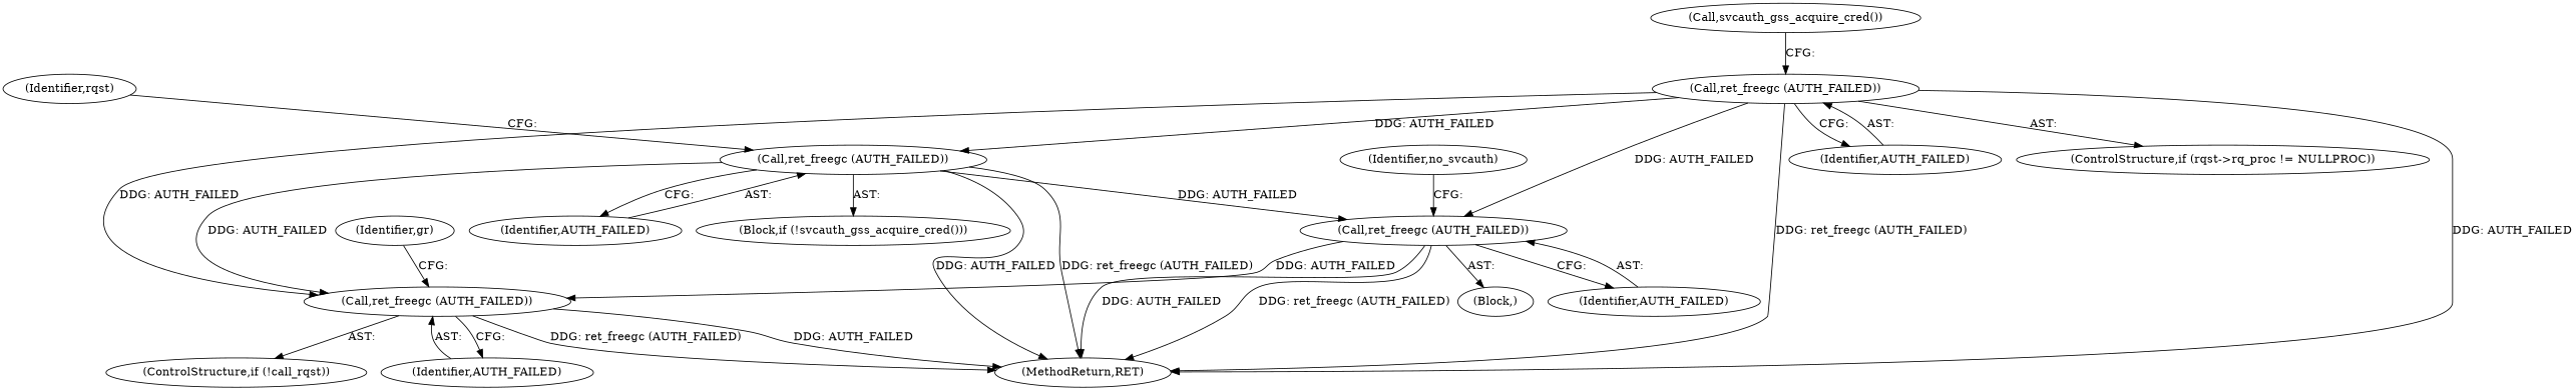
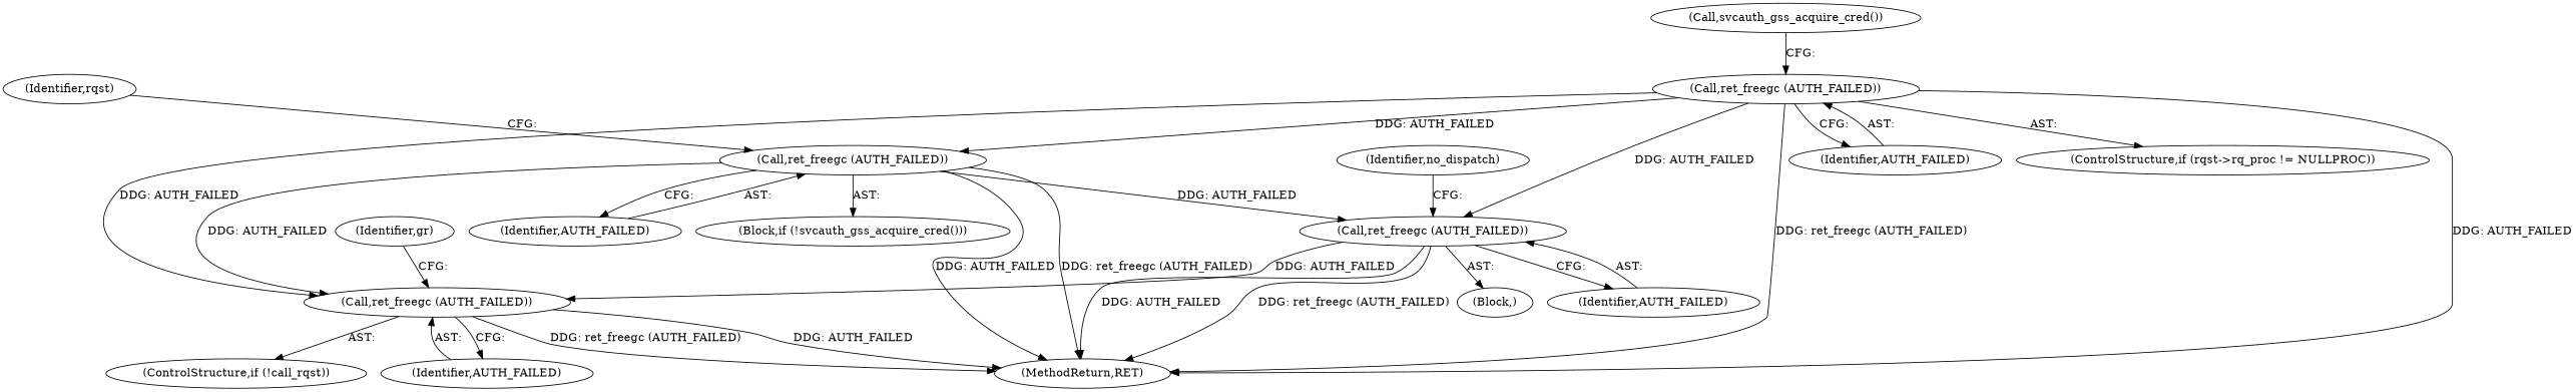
  digraph {
    n1 [label="(Call,ret_freegc (AUTH_FAILED))"]
    n2 [label="(MethodReturn,RET)"]
    n3 [label="(ControlStructure,if (!call_rqst))"]
    n4 [label="(Identifier,AUTH_FAILED)"]
    n5 [label="(Call,ret_freegc (AUTH_FAILED))"]
    n6 [label="(Call,ret_freegc (AUTH_FAILED))"]
    n7 [label="(Identifier,AUTH_FAILED)"]
    n8 [label="(Block,if (!svcauth_gss_acquire_cred()))"]
    n9 [label="(Identifier,AUTH_FAILED)"]
    n10 [label="(Block,)"]
    n11 [label="(Call,ret_freegc (AUTH_FAILED))"]
    n12 [label="(Identifier,AUTH_FAILED)"]
    n13 [label="(ControlStructure,if (rqst->rq_proc != NULLPROC))"]
-   n14 [label="(Identifier,no_svcauth)"]
+   n14 [label="(Identifier,no_dispatch)"]
    n15 [label="(Identifier,rqst)"]
    n16 [label="(Identifier,gr)"]
    n17 [label="(Call,svcauth_gss_acquire_cred())"]
    n1 -> n2 [label="DDG: AUTH_FAILED"]
    n1 -> n2 [label="DDG: ret_freegc (AUTH_FAILED)"]
    n1 -> n3 [label="AST: "]
    n1 -> n4 [label="CFG: "]
    n4 -> n1 [label="AST: "]
    n5 -> n1 [label="DDG: AUTH_FAILED"]
    n5 -> n2 [label="DDG: ret_freegc (AUTH_FAILED)"]
    n5 -> n2 [label="DDG: AUTH_FAILED"]
    n5 -> n6 [label="DDG: AUTH_FAILED"]
    n5 -> n7 [label="CFG: "]
    n5 -> n8 [label="AST: "]
    n6 -> n1 [label="DDG: AUTH_FAILED"]
    n6 -> n2 [label="DDG: ret_freegc (AUTH_FAILED)"]
    n6 -> n2 [label="DDG: AUTH_FAILED"]
    n6 -> n9 [label="CFG: "]
    n6 -> n10 [label="AST: "]
    n7 -> n5 [label="AST: "]
    n9 -> n6 [label="AST: "]
    n11 -> n1 [label="DDG: AUTH_FAILED"]
    n11 -> n2 [label="DDG: ret_freegc (AUTH_FAILED)"]
    n11 -> n2 [label="DDG: AUTH_FAILED"]
    n11 -> n5 [label="DDG: AUTH_FAILED"]
    n11 -> n6 [label="DDG: AUTH_FAILED"]
    n11 -> n12 [label="CFG: "]
    n11 -> n13 [label="AST: "]
    n12 -> n11 [label="AST: "]
    n14 -> n6 [label="CFG: "]
    n15 -> n5 [label="CFG: "]
    n16 -> n1 [label="CFG: "]
    n17 -> n11 [label="CFG: "]
  }
